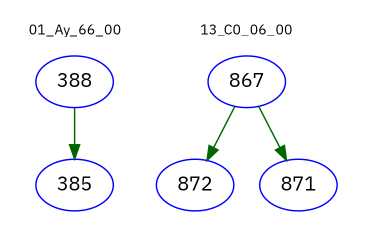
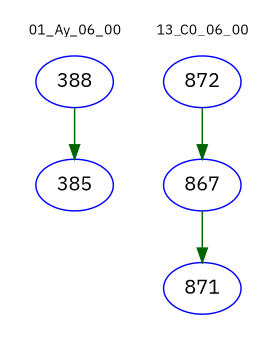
  digraph {
    fontname="IBM Plex Sans"
    node [color=blue fontname="IBM Plex Sans"]
    edge [color=darkgreen fontname="IBM Plex Sans"]
    n1 [label=388]
    n2 [label=385]
    n3 [label=872]
    n4 [label=867]
    n5 [label=871]
    subgraph cluster_1 {
      color=white
      fontsize=10
-     label="01_Ay_66_00"
+     label="01_Ay_06_00"
      n1
      n2
    }
    subgraph cluster_2 {
      color=white
      fontsize=10
      label="13_C0_06_00"
      n3
      n4
      n5
    }
    n1 -> n2
-   n4 -> n3
+   n3 -> n4
    n4 -> n5
  }
